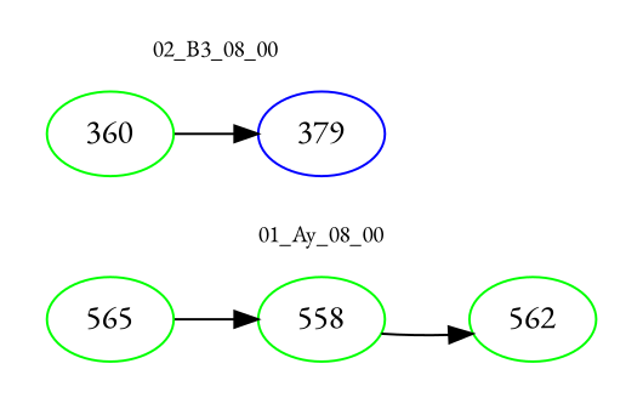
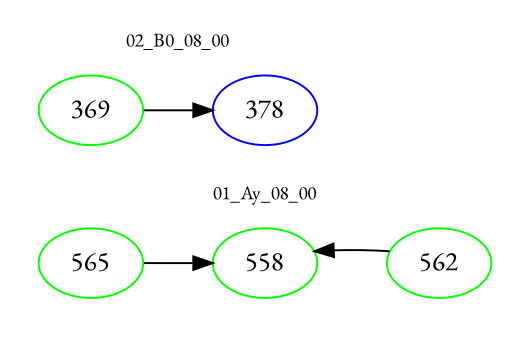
  digraph {
    fontname="EB Garamond"
    rankdir=LR
    node [color=green fontname="EB Garamond"]
    edge [color=black fontname="EB Garamond"]
    n1 [label=565]
    n2 [label=558]
    n3 [label=562]
-   n4 [label=360]
-   n5 [color=blue label=379]
+   n4 [label=369]
+   n5 [color=blue label=378]
    subgraph cluster_1 {
      color=white
      fontsize=10
      label="01_Ay_08_00"
      n1
      n2
      n3
    }
    subgraph cluster_2 {
      color=white
      fontsize=10
-     label="02_B3_08_00"
+     label="02_B0_08_00"
      n4
      n5
    }
    n1 -> n2
-   n2 -> n3
+   n3 -> n2
    n4 -> n5
  }
